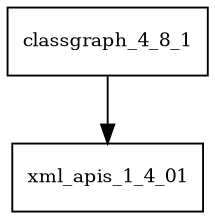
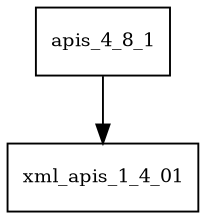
  digraph {
    node [fontsize=10.0 shape=box]
-   classgraph_4_8_1
+   classgraph_4_8_1 [label=apis_4_8_1]
    xml_apis_1_4_01
    classgraph_4_8_1 -> xml_apis_1_4_01
  }
